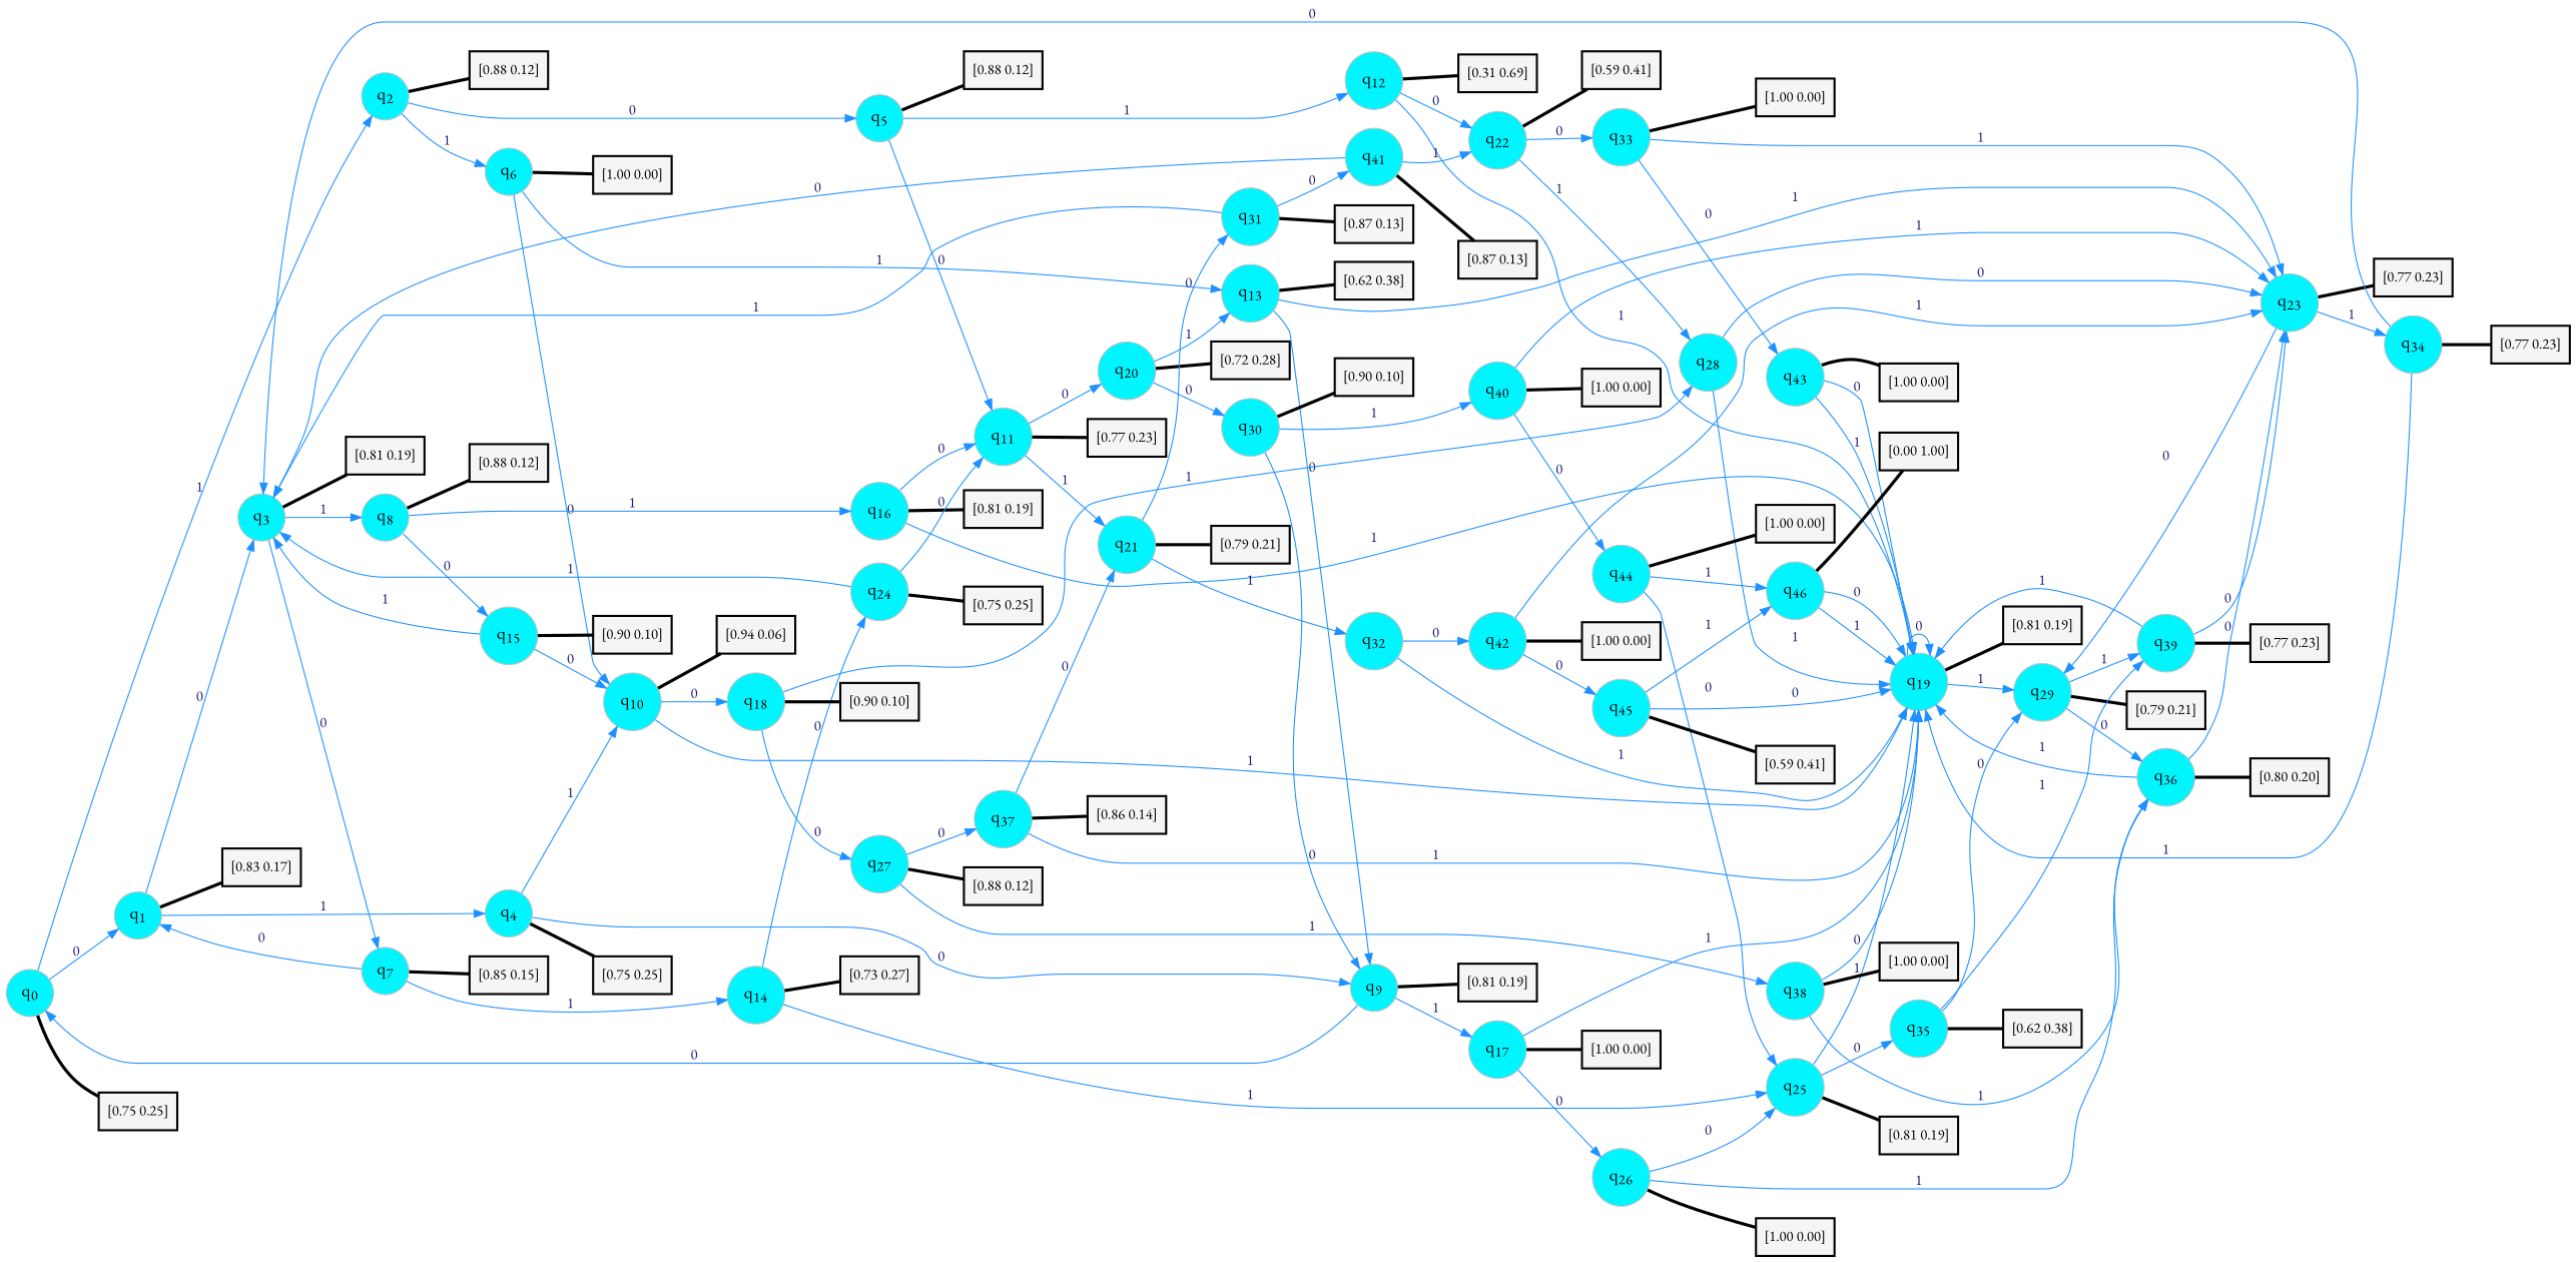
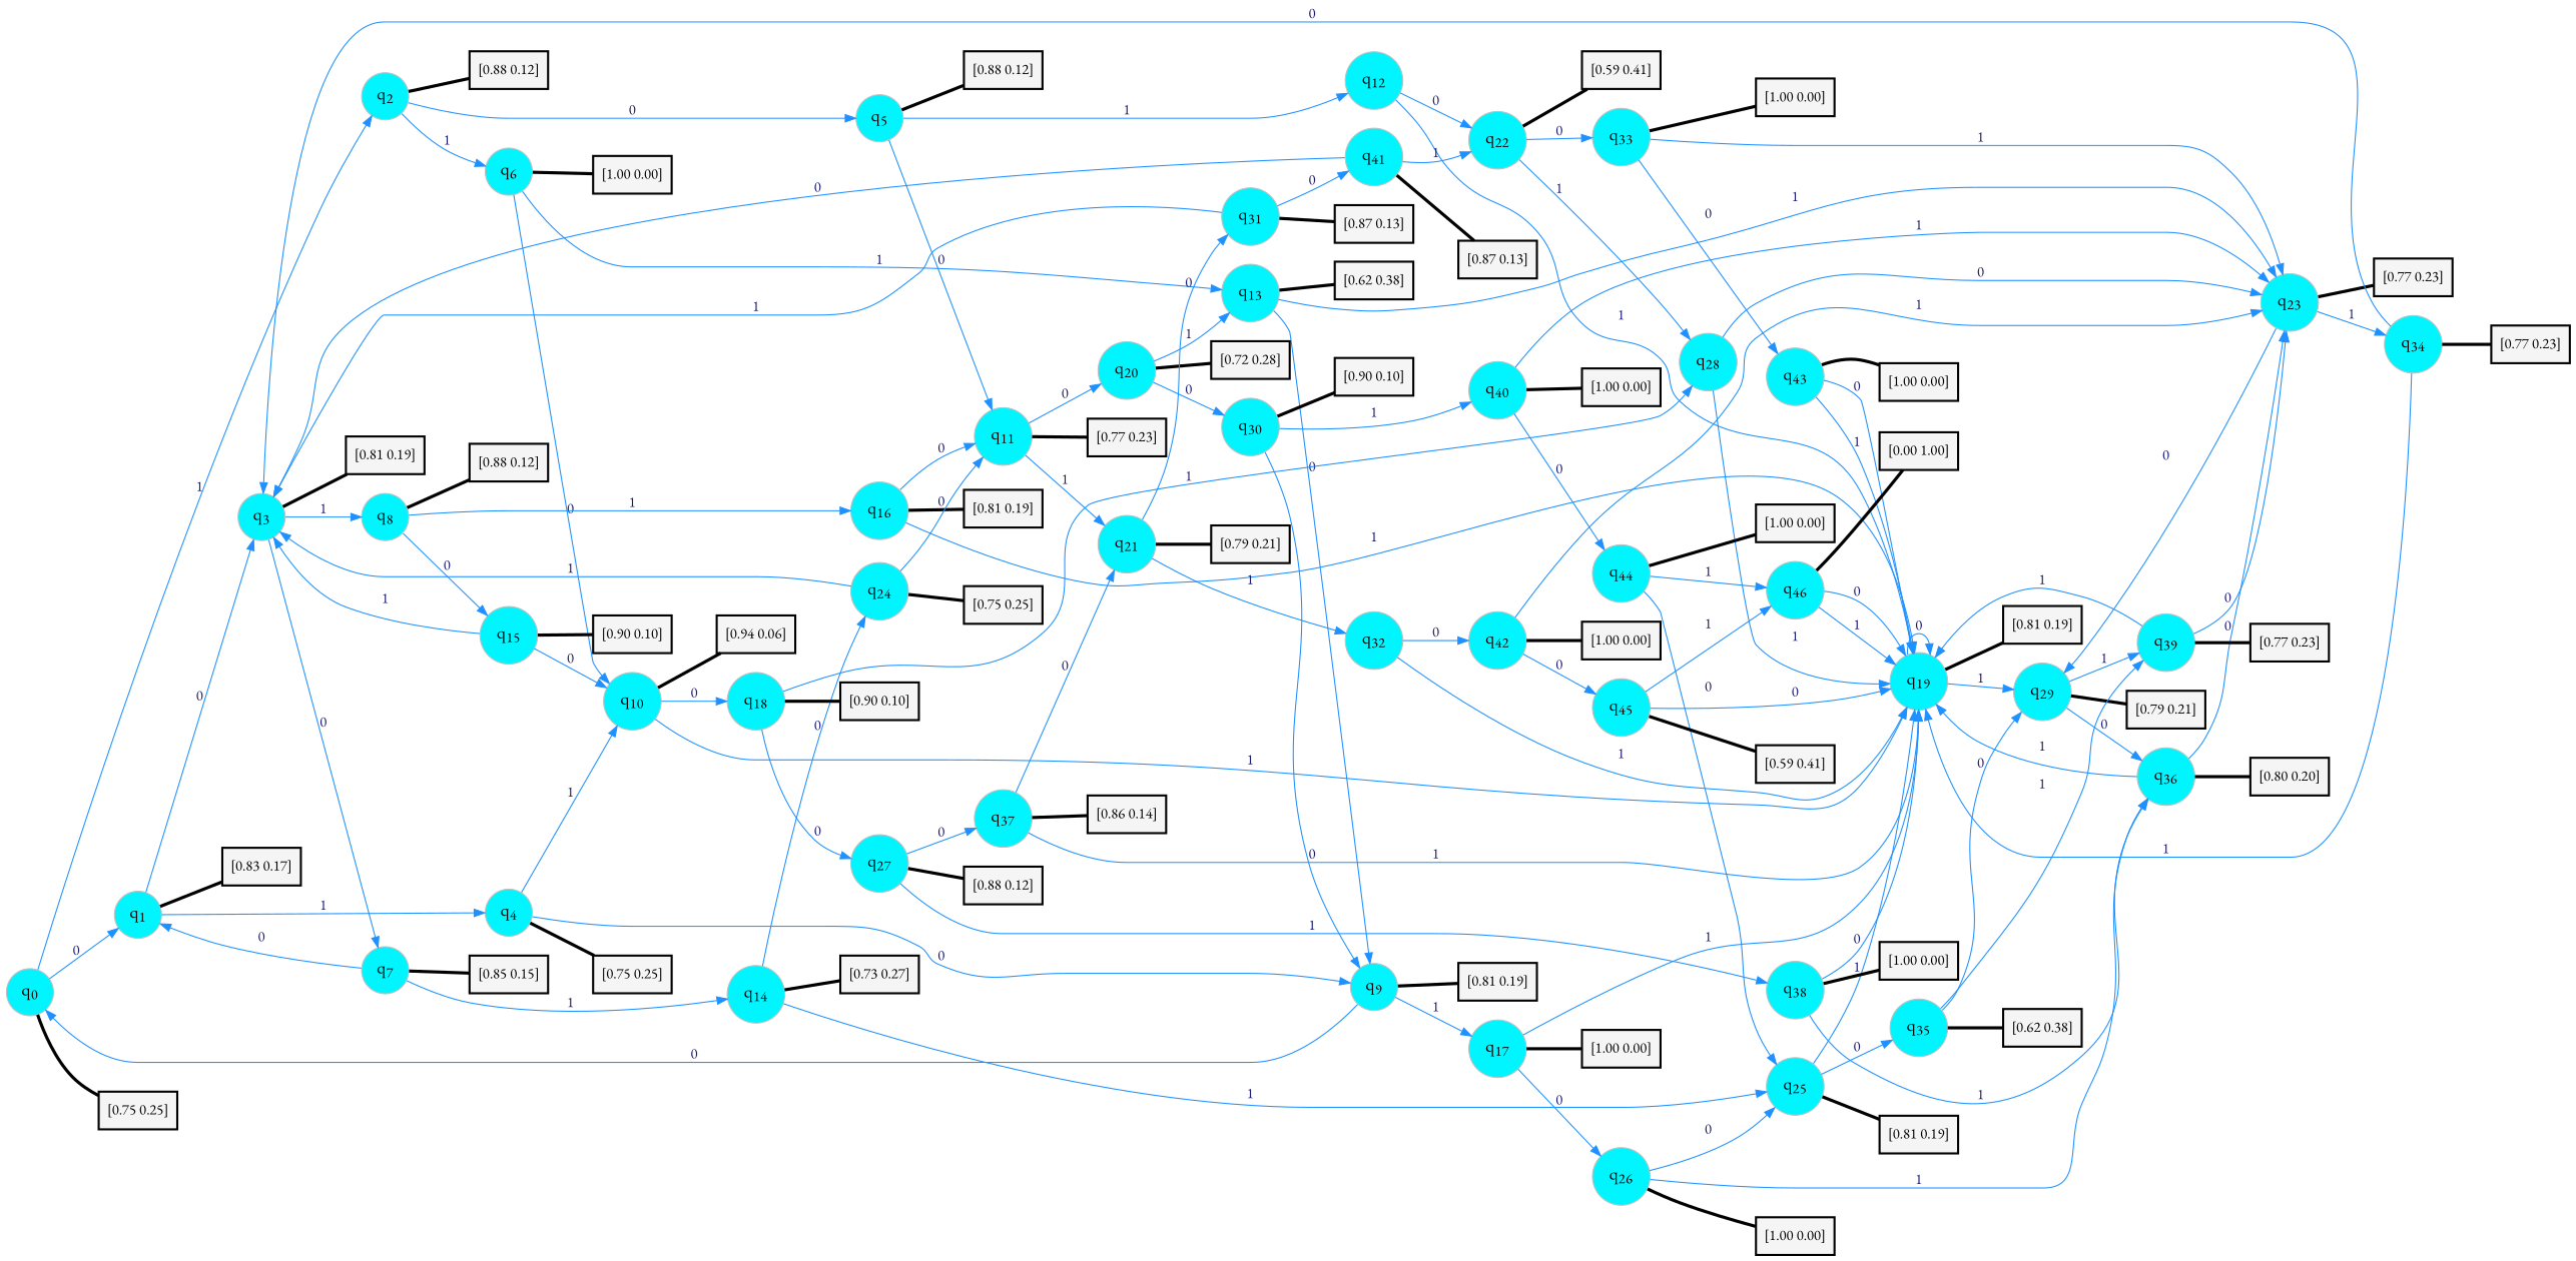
  digraph {
    fontname="EB Garamond"
    rankdir=LR
    node [color=gray fillcolor=turquoise1 fontcolor=black fontname="EB Garamond" fontsize=16 fontweight=bold shape=circle style=filled]
    edge [arrowsize=1 color=dodgerblue1 fontcolor=midnightblue fontname="EB Garamond" fontweight=bold penwidth=1 style=solid weight=20]
    n1 [label=<q<SUB>0</SUB>>]
    n2 [label=<q<SUB>1</SUB>>]
    n3 [label=<q<SUB>2</SUB>>]
    n4 [color=black fillcolor=whitesmoke fontsize=14 label="[0.75 0.25]" penwidth=2 shape=box]
    n5 [label=<q<SUB>3</SUB>>]
    n6 [label=<q<SUB>4</SUB>>]
    n7 [color=black fillcolor=whitesmoke fontsize=14 label="[0.83 0.17]" penwidth=2 shape=box]
    n8 [label=<q<SUB>5</SUB>>]
    n9 [label=<q<SUB>6</SUB>>]
    n10 [color=black fillcolor=whitesmoke fontsize=14 label="[0.88 0.12]" penwidth=2 shape=box]
    n11 [label=<q<SUB>7</SUB>>]
    n12 [label=<q<SUB>8</SUB>>]
    n13 [color=black fillcolor=whitesmoke fontsize=14 label="[0.81 0.19]" penwidth=2 shape=box]
    n14 [label=<q<SUB>9</SUB>>]
    n15 [label=<q<SUB>10</SUB>>]
    n16 [color=black fillcolor=whitesmoke fontsize=14 label="[0.75 0.25]" penwidth=2 shape=box]
    n17 [label=<q<SUB>11</SUB>>]
    n18 [label=<q<SUB>12</SUB>>]
    n19 [color=black fillcolor=whitesmoke fontsize=14 label="[0.88 0.12]" penwidth=2 shape=box]
    n20 [label=<q<SUB>13</SUB>>]
    n21 [color=black fillcolor=whitesmoke fontsize=14 label="[1.00 0.00]" penwidth=2 shape=box]
    n22 [label=<q<SUB>14</SUB>>]
    n23 [color=black fillcolor=whitesmoke fontsize=14 label="[0.85 0.15]" penwidth=2 shape=box]
    n24 [label=<q<SUB>15</SUB>>]
    n25 [label=<q<SUB>16</SUB>>]
    n26 [color=black fillcolor=whitesmoke fontsize=14 label="[0.88 0.12]" penwidth=2 shape=box]
    n27 [label=<q<SUB>17</SUB>>]
    n28 [color=black fillcolor=whitesmoke fontsize=14 label="[0.81 0.19]" penwidth=2 shape=box]
    n29 [label=<q<SUB>18</SUB>>]
    n30 [label=<q<SUB>19</SUB>>]
    n31 [color=black fillcolor=whitesmoke fontsize=14 label="[0.94 0.06]" penwidth=2 shape=box]
    n32 [label=<q<SUB>20</SUB>>]
    n33 [label=<q<SUB>21</SUB>>]
    n34 [color=black fillcolor=whitesmoke fontsize=14 label="[0.77 0.23]" penwidth=2 shape=box]
    n35 [label=<q<SUB>22</SUB>>]
-   n36 [color=black fillcolor=whitesmoke fontsize=14 label="[0.31 0.69]" penwidth=2 shape=box]
    n37 [label=<q<SUB>23</SUB>>]
    n38 [color=black fillcolor=whitesmoke fontsize=14 label="[0.62 0.38]" penwidth=2 shape=box]
    n39 [label=<q<SUB>24</SUB>>]
    n40 [label=<q<SUB>25</SUB>>]
    n41 [color=black fillcolor=whitesmoke fontsize=14 label="[0.73 0.27]" penwidth=2 shape=box]
    n42 [color=black fillcolor=whitesmoke fontsize=14 label="[0.90 0.10]" penwidth=2 shape=box]
    n43 [color=black fillcolor=whitesmoke fontsize=14 label="[0.81 0.19]" penwidth=2 shape=box]
    n44 [label=<q<SUB>26</SUB>>]
    n45 [color=black fillcolor=whitesmoke fontsize=14 label="[1.00 0.00]" penwidth=2 shape=box]
    n46 [label=<q<SUB>27</SUB>>]
    n47 [label=<q<SUB>28</SUB>>]
    n48 [color=black fillcolor=whitesmoke fontsize=14 label="[0.90 0.10]" penwidth=2 shape=box]
    n49 [label=<q<SUB>29</SUB>>]
    n50 [color=black fillcolor=whitesmoke fontsize=14 label="[0.81 0.19]" penwidth=2 shape=box]
    n51 [label=<q<SUB>30</SUB>>]
    n52 [color=black fillcolor=whitesmoke fontsize=14 label="[0.72 0.28]" penwidth=2 shape=box]
    n53 [label=<q<SUB>31</SUB>>]
    n54 [label=<q<SUB>32</SUB>>]
    n55 [color=black fillcolor=whitesmoke fontsize=14 label="[0.79 0.21]" penwidth=2 shape=box]
    n56 [label=<q<SUB>33</SUB>>]
    n57 [color=black fillcolor=whitesmoke fontsize=14 label="[0.59 0.41]" penwidth=2 shape=box]
    n58 [label=<q<SUB>34</SUB>>]
    n59 [color=black fillcolor=whitesmoke fontsize=14 label="[0.77 0.23]" penwidth=2 shape=box]
    n60 [color=black fillcolor=whitesmoke fontsize=14 label="[0.75 0.25]" penwidth=2 shape=box]
    n61 [label=<q<SUB>35</SUB>>]
    n62 [color=black fillcolor=whitesmoke fontsize=14 label="[0.81 0.19]" penwidth=2 shape=box]
    n63 [label=<q<SUB>36</SUB>>]
    n64 [color=black fillcolor=whitesmoke fontsize=14 label="[1.00 0.00]" penwidth=2 shape=box]
    n65 [label=<q<SUB>37</SUB>>]
    n66 [label=<q<SUB>38</SUB>>]
    n67 [color=black fillcolor=whitesmoke fontsize=14 label="[0.88 0.12]" penwidth=2 shape=box]
    n68 [label=<q<SUB>39</SUB>>]
    n69 [color=black fillcolor=whitesmoke fontsize=14 label="[0.79 0.21]" penwidth=2 shape=box]
    n70 [label=<q<SUB>40</SUB>>]
    n71 [color=black fillcolor=whitesmoke fontsize=14 label="[0.90 0.10]" penwidth=2 shape=box]
    n72 [label=<q<SUB>41</SUB>>]
    n73 [color=black fillcolor=whitesmoke fontsize=14 label="[0.87 0.13]" penwidth=2 shape=box]
    n74 [label=<q<SUB>42</SUB>>]
    n75 [label=<q<SUB>43</SUB>>]
    n76 [color=black fillcolor=whitesmoke fontsize=14 label="[1.00 0.00]" penwidth=2 shape=box]
    n77 [color=black fillcolor=whitesmoke fontsize=14 label="[0.77 0.23]" penwidth=2 shape=box]
    n78 [color=black fillcolor=whitesmoke fontsize=14 label="[0.62 0.38]" penwidth=2 shape=box]
    n79 [color=black fillcolor=whitesmoke fontsize=14 label="[0.80 0.20]" penwidth=2 shape=box]
    n80 [color=black fillcolor=whitesmoke fontsize=14 label="[0.86 0.14]" penwidth=2 shape=box]
    n81 [color=black fillcolor=whitesmoke fontsize=14 label="[1.00 0.00]" penwidth=2 shape=box]
    n82 [color=black fillcolor=whitesmoke fontsize=14 label="[0.77 0.23]" penwidth=2 shape=box]
    n83 [label=<q<SUB>44</SUB>>]
    n84 [color=black fillcolor=whitesmoke fontsize=14 label="[1.00 0.00]" penwidth=2 shape=box]
    n85 [color=black fillcolor=whitesmoke fontsize=14 label="[0.87 0.13]" penwidth=2 shape=box]
    n86 [label=<q<SUB>45</SUB>>]
    n87 [color=black fillcolor=whitesmoke fontsize=14 label="[1.00 0.00]" penwidth=2 shape=box]
    n88 [color=black fillcolor=whitesmoke fontsize=14 label="[1.00 0.00]" penwidth=2 shape=box]
    n89 [label=<q<SUB>46</SUB>>]
    n90 [color=black fillcolor=whitesmoke fontsize=14 label="[1.00 0.00]" penwidth=2 shape=box]
    n91 [color=black fillcolor=whitesmoke fontsize=14 label="[0.59 0.41]" penwidth=2 shape=box]
    n92 [color=black fillcolor=whitesmoke fontsize=14 label="[0.00 1.00]" penwidth=2 shape=box]
    n1 -> n2 [label=0]
    n1 -> n3 [label=1]
    n1 -> n4 [arrowhead=none color=black penwidth=3]
    n2 -> n5 [label=0]
    n2 -> n6 [label=1]
    n2 -> n7 [arrowhead=none color=black penwidth=3]
    n3 -> n8 [label=0]
    n3 -> n9 [label=1]
    n3 -> n10 [arrowhead=none color=black penwidth=3]
    n5 -> n11 [label=0]
    n5 -> n12 [label=1]
    n5 -> n13 [arrowhead=none color=black penwidth=3]
    n6 -> n14 [label=0]
    n6 -> n15 [label=1]
    n6 -> n16 [arrowhead=none color=black penwidth=3]
    n8 -> n17 [label=0]
    n8 -> n18 [label=1]
    n8 -> n19 [arrowhead=none color=black penwidth=3]
    n9 -> n15 [label=0]
    n9 -> n20 [label=1]
    n9 -> n21 [arrowhead=none color=black penwidth=3]
    n11 -> n2 [label=0]
    n11 -> n22 [label=1]
    n11 -> n23 [arrowhead=none color=black penwidth=3]
    n12 -> n24 [label=0]
    n12 -> n25 [label=1]
    n12 -> n26 [arrowhead=none color=black penwidth=3]
    n14 -> n1 [label=0]
    n14 -> n27 [label=1]
    n14 -> n28 [arrowhead=none color=black penwidth=3]
    n15 -> n29 [label=0]
    n15 -> n30 [label=1]
    n15 -> n31 [arrowhead=none color=black penwidth=3]
    n17 -> n32 [label=0]
    n17 -> n33 [label=1]
    n17 -> n34 [arrowhead=none color=black penwidth=3]
    n18 -> n30 [label=1]
    n18 -> n35 [label=0]
-   n18 -> n36 [arrowhead=none color=black penwidth=3]
    n20 -> n14 [label=0]
    n20 -> n37 [label=1]
    n20 -> n38 [arrowhead=none color=black penwidth=3]
    n22 -> n39 [label=0]
    n22 -> n40 [label=1]
    n22 -> n41 [arrowhead=none color=black penwidth=3]
    n24 -> n5 [label=1]
    n24 -> n15 [label=0]
    n24 -> n42 [arrowhead=none color=black penwidth=3]
    n25 -> n17 [label=0]
    n25 -> n30 [label=1]
    n25 -> n43 [arrowhead=none color=black penwidth=3]
    n27 -> n30 [label=1]
    n27 -> n44 [label=0]
    n27 -> n45 [arrowhead=none color=black penwidth=3]
    n29 -> n46 [label=0]
    n29 -> n47 [label=1]
    n29 -> n48 [arrowhead=none color=black penwidth=3]
    n30 -> n30 [label=0]
    n30 -> n49 [label=1]
    n30 -> n50 [arrowhead=none color=black penwidth=3]
    n32 -> n20 [label=1]
    n32 -> n51 [label=0]
    n32 -> n52 [arrowhead=none color=black penwidth=3]
    n33 -> n53 [label=0]
    n33 -> n54 [label=1]
    n33 -> n55 [arrowhead=none color=black penwidth=3]
    n35 -> n47 [label=1]
    n35 -> n56 [label=0]
    n35 -> n57 [arrowhead=none color=black penwidth=3]
    n37 -> n49 [label=0]
    n37 -> n58 [label=1]
    n37 -> n59 [arrowhead=none color=black penwidth=3]
    n39 -> n5 [label=1]
    n39 -> n17 [label=0]
    n39 -> n60 [arrowhead=none color=black penwidth=3]
    n40 -> n30 [label=1]
    n40 -> n61 [label=0]
    n40 -> n62 [arrowhead=none color=black penwidth=3]
    n44 -> n40 [label=0]
    n44 -> n63 [label=1]
    n44 -> n64 [arrowhead=none color=black penwidth=3]
    n46 -> n65 [label=0]
    n46 -> n66 [label=1]
    n46 -> n67 [arrowhead=none color=black penwidth=3]
    n47 -> n30 [label=1]
    n47 -> n37 [label=0]
    n49 -> n63 [label=0]
    n49 -> n68 [label=1]
    n49 -> n69 [arrowhead=none color=black penwidth=3]
    n51 -> n14 [label=0]
    n51 -> n70 [label=1]
    n51 -> n71 [arrowhead=none color=black penwidth=3]
    n53 -> n5 [label=1]
    n53 -> n72 [label=0]
    n53 -> n73 [arrowhead=none color=black penwidth=3]
    n54 -> n30 [label=1]
    n54 -> n74 [label=0]
    n56 -> n37 [label=1]
    n56 -> n75 [label=0]
    n56 -> n76 [arrowhead=none color=black penwidth=3]
    n58 -> n5 [label=0]
    n58 -> n30 [label=1]
    n58 -> n77 [arrowhead=none color=black penwidth=3]
    n61 -> n49 [label=0]
    n61 -> n68 [label=1]
    n61 -> n78 [arrowhead=none color=black penwidth=3]
    n63 -> n30 [label=1]
    n63 -> n37 [label=0]
    n63 -> n79 [arrowhead=none color=black penwidth=3]
    n65 -> n30 [label=1]
    n65 -> n33 [label=0]
    n65 -> n80 [arrowhead=none color=black penwidth=3]
    n66 -> n30 [label=0]
    n66 -> n63 [label=1]
    n66 -> n81 [arrowhead=none color=black penwidth=3]
    n68 -> n30 [label=1]
    n68 -> n37 [label=0]
    n68 -> n82 [arrowhead=none color=black penwidth=3]
    n70 -> n37 [label=1]
    n70 -> n83 [label=0]
    n70 -> n84 [arrowhead=none color=black penwidth=3]
    n72 -> n5 [label=0]
    n72 -> n35 [label=1]
    n72 -> n85 [arrowhead=none color=black penwidth=3]
    n74 -> n37 [label=1]
    n74 -> n86 [label=0]
    n74 -> n87 [arrowhead=none color=black penwidth=3]
    n75 -> n30 [label=0]
    n75 -> n30 [label=1]
    n75 -> n88 [arrowhead=none color=black penwidth=3]
    n83 -> n40 [label=0]
    n83 -> n89 [label=1]
    n83 -> n90 [arrowhead=none color=black penwidth=3]
    n86 -> n30 [label=0]
    n86 -> n89 [label=1]
    n86 -> n91 [arrowhead=none color=black penwidth=3]
    n89 -> n30 [label=0]
    n89 -> n30 [label=1]
    n89 -> n92 [arrowhead=none color=black penwidth=3]
  }
